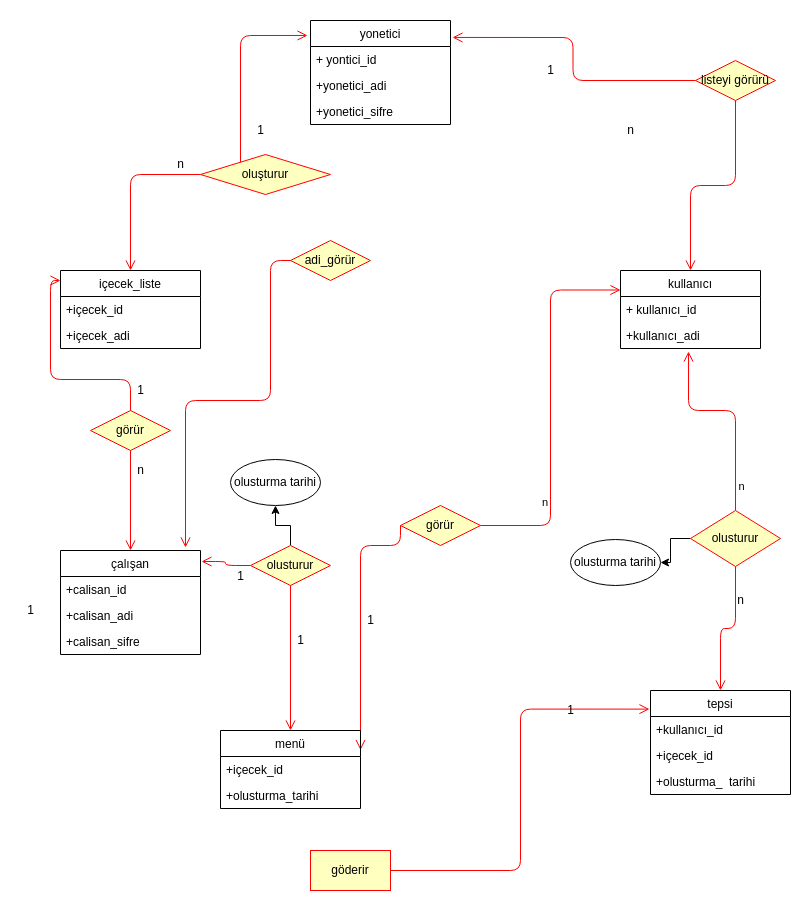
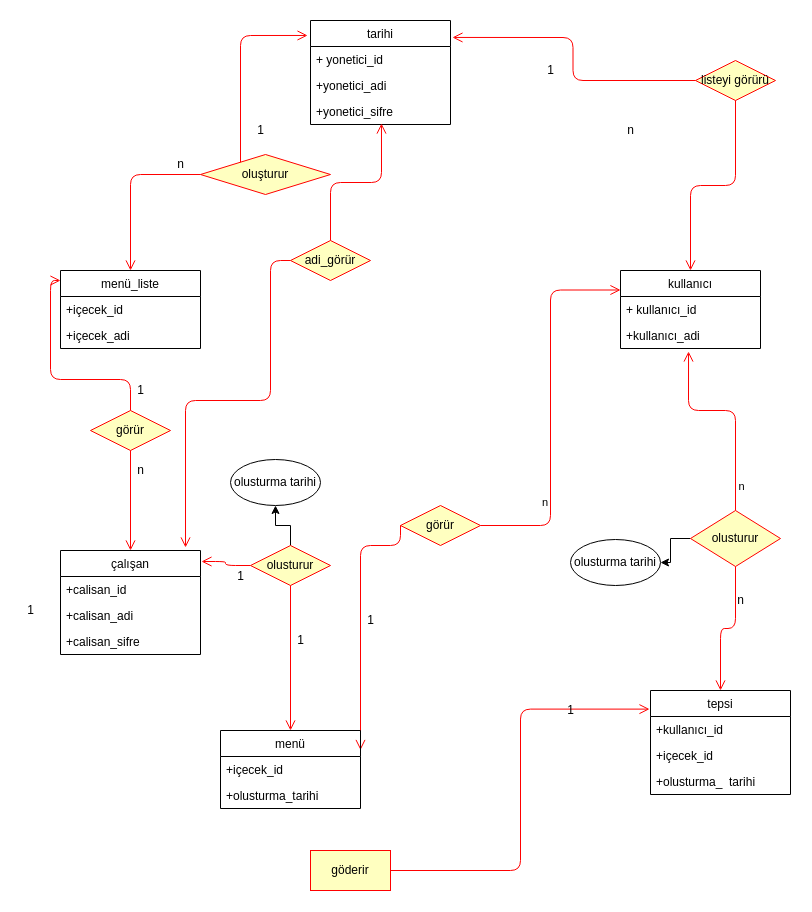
  <mxCell id="0" value="" />
  <mxCell id="1" parent="0" />
- <mxCell id="2" value="yonetici" style="swimlane;fontStyle=0;childLayout=stackLayout;horizontal=1;startSize=26;fillColor=none;horizontalStack=0;resizeParent=1;resizeParentMax=0;resizeLast=0;collapsible=1;marginBottom=0;" vertex="1" parent="1"><mxGeometry x="310" y="20" width="140" height="104" as="geometry" /></mxCell>
- <mxCell id="3" value="+ yontici_id" style="text;strokeColor=none;fillColor=none;align=left;verticalAlign=top;spacingLeft=4;spacingRight=4;overflow=hidden;rotatable=0;points=[[0,0.5],[1,0.5]];portConstraint=eastwest;" vertex="1" parent="2"><mxGeometry y="26" width="140" height="26" as="geometry" /></mxCell>
+ <mxCell id="2" value="tarihi" style="swimlane;fontStyle=0;childLayout=stackLayout;horizontal=1;startSize=26;fillColor=none;horizontalStack=0;resizeParent=1;resizeParentMax=0;resizeLast=0;collapsible=1;marginBottom=0;" vertex="1" parent="1"><mxGeometry x="310" y="20" width="140" height="104" as="geometry" /></mxCell>
+ <mxCell id="3" value="+ yonetici_id" style="text;strokeColor=none;fillColor=none;align=left;verticalAlign=top;spacingLeft=4;spacingRight=4;overflow=hidden;rotatable=0;points=[[0,0.5],[1,0.5]];portConstraint=eastwest;" vertex="1" parent="2"><mxGeometry y="26" width="140" height="26" as="geometry" /></mxCell>
  <mxCell id="4" value="+yonetici_adi&#10;" style="text;strokeColor=none;fillColor=none;align=left;verticalAlign=top;spacingLeft=4;spacingRight=4;overflow=hidden;rotatable=0;points=[[0,0.5],[1,0.5]];portConstraint=eastwest;" vertex="1" parent="2"><mxGeometry y="52" width="140" height="26" as="geometry" /></mxCell>
  <mxCell id="5" value="+yonetici_sifre" style="text;strokeColor=none;fillColor=none;align=left;verticalAlign=top;spacingLeft=4;spacingRight=4;overflow=hidden;rotatable=0;points=[[0,0.5],[1,0.5]];portConstraint=eastwest;" vertex="1" parent="2"><mxGeometry y="78" width="140" height="26" as="geometry" /></mxCell>
  <mxCell id="6" value="oluşturur" style="rhombus;whiteSpace=wrap;html=1;fillColor=#ffffc0;strokeColor=#ff0000;" vertex="1" parent="1"><mxGeometry x="200" y="154" width="130" height="40" as="geometry" /></mxCell>
  <mxCell id="7" value="" style="edgeStyle=orthogonalEdgeStyle;html=1;align=left;verticalAlign=bottom;endArrow=open;endSize=8;strokeColor=#ff0000;entryX=0.5;entryY=0;entryDx=0;entryDy=0;" edge="1" source="6" parent="1" target="11"><mxGeometry x="-0.518" y="-44" relative="1" as="geometry"><mxPoint x="120" y="260" as="targetPoint" /><Array as="points"><mxPoint x="130" y="174" /></Array><mxPoint as="offset" /></mxGeometry></mxCell>
  <mxCell id="8" value="" style="edgeStyle=orthogonalEdgeStyle;html=1;align=left;verticalAlign=top;endArrow=open;endSize=8;strokeColor=#ff0000;entryX=-0.021;entryY=0.144;entryDx=0;entryDy=0;entryPerimeter=0;" edge="1" source="6" parent="1" target="2"><mxGeometry x="0.204" y="66" relative="1" as="geometry"><mxPoint x="170" y="230" as="targetPoint" /><Array as="points"><mxPoint x="240" y="35" /></Array><mxPoint x="-37" y="11" as="offset" /></mxGeometry></mxCell>
  <mxCell id="9" value="1" style="text;html=1;align=center;verticalAlign=middle;resizable=0;points=[];autosize=1;strokeColor=none;" vertex="1" parent="1"><mxGeometry x="250" y="120" width="20" height="20" as="geometry" /></mxCell>
  <mxCell id="10" value="n" style="text;html=1;align=center;verticalAlign=middle;resizable=0;points=[];autosize=1;strokeColor=none;" vertex="1" parent="1"><mxGeometry x="170" y="154" width="20" height="20" as="geometry" /></mxCell>
- <mxCell id="11" value="içecek_liste" style="swimlane;fontStyle=0;childLayout=stackLayout;horizontal=1;startSize=26;fillColor=none;horizontalStack=0;resizeParent=1;resizeParentMax=0;resizeLast=0;collapsible=1;marginBottom=0;" vertex="1" parent="1"><mxGeometry x="60" y="270" width="140" height="78" as="geometry" /></mxCell>
+ <mxCell id="11" value="menü_liste" style="swimlane;fontStyle=0;childLayout=stackLayout;horizontal=1;startSize=26;fillColor=none;horizontalStack=0;resizeParent=1;resizeParentMax=0;resizeLast=0;collapsible=1;marginBottom=0;" vertex="1" parent="1"><mxGeometry x="60" y="270" width="140" height="78" as="geometry" /></mxCell>
  <mxCell id="12" value="+içecek_id" style="text;strokeColor=none;fillColor=none;align=left;verticalAlign=top;spacingLeft=4;spacingRight=4;overflow=hidden;rotatable=0;points=[[0,0.5],[1,0.5]];portConstraint=eastwest;" vertex="1" parent="11"><mxGeometry y="26" width="140" height="26" as="geometry" /></mxCell>
  <mxCell id="13" value="+içecek_adi" style="text;strokeColor=none;fillColor=none;align=left;verticalAlign=top;spacingLeft=4;spacingRight=4;overflow=hidden;rotatable=0;points=[[0,0.5],[1,0.5]];portConstraint=eastwest;" vertex="1" parent="11"><mxGeometry y="52" width="140" height="26" as="geometry" /></mxCell>
  <mxCell id="14" value="kullanıcı" style="swimlane;fontStyle=0;childLayout=stackLayout;horizontal=1;startSize=26;fillColor=none;horizontalStack=0;resizeParent=1;resizeParentMax=0;resizeLast=0;collapsible=1;marginBottom=0;" vertex="1" parent="1"><mxGeometry x="620" y="270" width="140" height="78" as="geometry" /></mxCell>
  <mxCell id="15" value="+ kullanıcı_id" style="text;strokeColor=none;fillColor=none;align=left;verticalAlign=top;spacingLeft=4;spacingRight=4;overflow=hidden;rotatable=0;points=[[0,0.5],[1,0.5]];portConstraint=eastwest;" vertex="1" parent="14"><mxGeometry y="26" width="140" height="26" as="geometry" /></mxCell>
  <mxCell id="16" value="+kullanıcı_adi" style="text;strokeColor=none;fillColor=none;align=left;verticalAlign=top;spacingLeft=4;spacingRight=4;overflow=hidden;rotatable=0;points=[[0,0.5],[1,0.5]];portConstraint=eastwest;" vertex="1" parent="14"><mxGeometry y="52" width="140" height="26" as="geometry" /></mxCell>
  <mxCell id="17" value="görür" style="rhombus;whiteSpace=wrap;html=1;fillColor=#ffffc0;strokeColor=#ff0000;" vertex="1" parent="1"><mxGeometry x="400" y="505" width="80" height="40" as="geometry" /></mxCell>
  <mxCell id="18" value="n" style="edgeStyle=orthogonalEdgeStyle;html=1;align=left;verticalAlign=bottom;endArrow=open;endSize=8;strokeColor=#ff0000;entryX=0;entryY=0.25;entryDx=0;entryDy=0;" edge="1" source="17" parent="1" target="14"><mxGeometry x="-0.554" y="10" relative="1" as="geometry"><mxPoint x="514" y="290" as="targetPoint" /><mxPoint as="offset" /></mxGeometry></mxCell>
  <mxCell id="19" value="" style="edgeStyle=orthogonalEdgeStyle;html=1;align=left;verticalAlign=top;endArrow=open;endSize=8;strokeColor=#ff0000;entryX=1;entryY=0.25;entryDx=0;entryDy=0;exitX=0;exitY=0.5;exitDx=0;exitDy=0;" edge="1" source="17" parent="1" target="45"><mxGeometry x="-0.492" y="-20" relative="1" as="geometry"><mxPoint x="374" y="420" as="targetPoint" /><Array as="points"><mxPoint x="400" y="545" /><mxPoint x="360" y="545" /></Array><mxPoint as="offset" /></mxGeometry></mxCell>
  <mxCell id="20" value="çalışan" style="swimlane;fontStyle=0;childLayout=stackLayout;horizontal=1;startSize=26;fillColor=none;horizontalStack=0;resizeParent=1;resizeParentMax=0;resizeLast=0;collapsible=1;marginBottom=0;" vertex="1" parent="1"><mxGeometry x="60" y="550" width="140" height="104" as="geometry" /></mxCell>
  <mxCell id="21" value="+calisan_id" style="text;strokeColor=none;fillColor=none;align=left;verticalAlign=top;spacingLeft=4;spacingRight=4;overflow=hidden;rotatable=0;points=[[0,0.5],[1,0.5]];portConstraint=eastwest;" vertex="1" parent="20"><mxGeometry y="26" width="140" height="26" as="geometry" /></mxCell>
  <mxCell id="22" value="+calisan_adi" style="text;strokeColor=none;fillColor=none;align=left;verticalAlign=top;spacingLeft=4;spacingRight=4;overflow=hidden;rotatable=0;points=[[0,0.5],[1,0.5]];portConstraint=eastwest;" vertex="1" parent="20"><mxGeometry y="52" width="140" height="26" as="geometry" /></mxCell>
  <mxCell id="23" value="+calisan_sifre" style="text;strokeColor=none;fillColor=none;align=left;verticalAlign=top;spacingLeft=4;spacingRight=4;overflow=hidden;rotatable=0;points=[[0,0.5],[1,0.5]];portConstraint=eastwest;" vertex="1" parent="20"><mxGeometry y="78" width="140" height="26" as="geometry" /></mxCell>
  <mxCell id="24" style="edgeStyle=orthogonalEdgeStyle;rounded=0;orthogonalLoop=1;jettySize=auto;html=1;" edge="1" parent="1" source="25" target="58"><mxGeometry relative="1" as="geometry" /></mxCell>
  <mxCell id="25" value="olusturur" style="rhombus;whiteSpace=wrap;html=1;fillColor=#ffffc0;strokeColor=#ff0000;" vertex="1" parent="1"><mxGeometry x="690" y="510" width="90" height="56" as="geometry" /></mxCell>
  <mxCell id="26" value="" style="edgeStyle=orthogonalEdgeStyle;html=1;align=left;verticalAlign=bottom;endArrow=open;endSize=8;strokeColor=#ff0000;entryX=0.486;entryY=1.115;entryDx=0;entryDy=0;entryPerimeter=0;exitX=0.5;exitY=0;exitDx=0;exitDy=0;" edge="1" source="25" parent="1" target="16"><mxGeometry x="-1" relative="1" as="geometry"><mxPoint x="640" y="450" as="targetPoint" /><Array as="points"><mxPoint x="735" y="410" /><mxPoint x="688" y="410" /></Array></mxGeometry></mxCell>
  <mxCell id="27" value="n" style="edgeLabel;html=1;align=center;verticalAlign=middle;resizable=0;points=[];" vertex="1" connectable="0" parent="26"><mxGeometry x="-0.757" y="-5" relative="1" as="geometry"><mxPoint as="offset" /></mxGeometry></mxCell>
  <mxCell id="28" value="" style="edgeStyle=orthogonalEdgeStyle;html=1;align=left;verticalAlign=top;endArrow=open;endSize=8;strokeColor=#ff0000;entryX=0.5;entryY=0;entryDx=0;entryDy=0;" edge="1" source="25" parent="1" target="29"><mxGeometry x="-1" relative="1" as="geometry"><mxPoint x="470" y="490" as="targetPoint" /></mxGeometry></mxCell>
  <mxCell id="29" value="tepsi" style="swimlane;fontStyle=0;childLayout=stackLayout;horizontal=1;startSize=26;fillColor=none;horizontalStack=0;resizeParent=1;resizeParentMax=0;resizeLast=0;collapsible=1;marginBottom=0;" vertex="1" parent="1"><mxGeometry x="650" y="690" width="140" height="104" as="geometry" /></mxCell>
  <mxCell id="30" value="+kullanıcı_id" style="text;strokeColor=none;fillColor=none;align=left;verticalAlign=top;spacingLeft=4;spacingRight=4;overflow=hidden;rotatable=0;points=[[0,0.5],[1,0.5]];portConstraint=eastwest;" vertex="1" parent="29"><mxGeometry y="26" width="140" height="26" as="geometry" /></mxCell>
  <mxCell id="31" value="+içecek_id" style="text;strokeColor=none;fillColor=none;align=left;verticalAlign=top;spacingLeft=4;spacingRight=4;overflow=hidden;rotatable=0;points=[[0,0.5],[1,0.5]];portConstraint=eastwest;" vertex="1" parent="29"><mxGeometry y="52" width="140" height="26" as="geometry" /></mxCell>
  <mxCell id="32" value="+olusturma_  tarihi" style="text;strokeColor=none;fillColor=none;align=left;verticalAlign=top;spacingLeft=4;spacingRight=4;overflow=hidden;rotatable=0;points=[[0,0.5],[1,0.5]];portConstraint=eastwest;" vertex="1" parent="29"><mxGeometry y="78" width="140" height="26" as="geometry" /></mxCell>
  <mxCell id="33" value="listeyi görürü" style="rhombus;whiteSpace=wrap;html=1;fillColor=#ffffc0;strokeColor=#ff0000;" vertex="1" parent="1"><mxGeometry x="695" y="60" width="80" height="40" as="geometry" /></mxCell>
  <mxCell id="34" value="" style="edgeStyle=orthogonalEdgeStyle;html=1;align=left;verticalAlign=bottom;endArrow=open;endSize=8;strokeColor=#ff0000;entryX=0.5;entryY=0;entryDx=0;entryDy=0;" edge="1" source="33" parent="1" target="14"><mxGeometry x="0.298" y="68" relative="1" as="geometry"><mxPoint x="760" y="85" as="targetPoint" /><mxPoint x="-58" y="-68" as="offset" /></mxGeometry></mxCell>
  <mxCell id="35" value="" style="edgeStyle=orthogonalEdgeStyle;html=1;align=left;verticalAlign=top;endArrow=open;endSize=8;strokeColor=#ff0000;entryX=1.014;entryY=0.163;entryDx=0;entryDy=0;entryPerimeter=0;" edge="1" source="33" parent="1" target="2"><mxGeometry x="-1" relative="1" as="geometry"><mxPoint x="470" y="78" as="targetPoint" /></mxGeometry></mxCell>
  <mxCell id="36" value="1" style="text;html=1;align=center;verticalAlign=middle;resizable=0;points=[];autosize=1;strokeColor=none;" vertex="1" parent="1"><mxGeometry x="540" y="60" width="20" height="20" as="geometry" /></mxCell>
  <mxCell id="37" value="n" style="text;html=1;align=center;verticalAlign=middle;resizable=0;points=[];autosize=1;strokeColor=none;" vertex="1" parent="1"><mxGeometry x="620" y="120" width="20" height="20" as="geometry" /></mxCell>
  <mxCell id="38" value="görür" style="rhombus;whiteSpace=wrap;html=1;fillColor=#ffffc0;strokeColor=#ff0000;" vertex="1" parent="1"><mxGeometry x="90" y="410" width="80" height="40" as="geometry" /></mxCell>
  <mxCell id="39" value="" style="edgeStyle=orthogonalEdgeStyle;html=1;align=left;verticalAlign=bottom;endArrow=open;endSize=8;strokeColor=#ff0000;entryX=0;entryY=0.128;entryDx=0;entryDy=0;entryPerimeter=0;" edge="1" source="38" parent="1" target="11"><mxGeometry x="-1" relative="1" as="geometry"><mxPoint x="270" y="430" as="targetPoint" /></mxGeometry></mxCell>
  <mxCell id="40" value="" style="edgeStyle=orthogonalEdgeStyle;html=1;align=left;verticalAlign=top;endArrow=open;endSize=8;strokeColor=#ff0000;entryX=0.5;entryY=0;entryDx=0;entryDy=0;" edge="1" source="38" parent="1" target="20"><mxGeometry x="-1" relative="1" as="geometry"><mxPoint x="130" y="510" as="targetPoint" /></mxGeometry></mxCell>
  <mxCell id="41" style="edgeStyle=orthogonalEdgeStyle;rounded=0;orthogonalLoop=1;jettySize=auto;html=1;entryX=0.5;entryY=1;entryDx=0;entryDy=0;" edge="1" parent="1" source="42" target="59"><mxGeometry relative="1" as="geometry" /></mxCell>
  <mxCell id="42" value="olusturur" style="rhombus;whiteSpace=wrap;html=1;fillColor=#ffffc0;strokeColor=#ff0000;" vertex="1" parent="1"><mxGeometry x="250" y="545" width="80" height="40" as="geometry" /></mxCell>
  <mxCell id="43" value="" style="edgeStyle=orthogonalEdgeStyle;html=1;align=left;verticalAlign=bottom;endArrow=open;endSize=8;strokeColor=#ff0000;entryX=0.5;entryY=0;entryDx=0;entryDy=0;" edge="1" source="42" parent="1" target="45"><mxGeometry x="-1" relative="1" as="geometry"><mxPoint x="290" y="710" as="targetPoint" /></mxGeometry></mxCell>
  <mxCell id="44" value="" style="edgeStyle=orthogonalEdgeStyle;html=1;align=left;verticalAlign=top;endArrow=open;endSize=8;strokeColor=#ff0000;entryX=1.007;entryY=0.106;entryDx=0;entryDy=0;entryPerimeter=0;" edge="1" source="42" parent="1" target="20"><mxGeometry x="-1" relative="1" as="geometry"><mxPoint x="290" y="645" as="targetPoint" /></mxGeometry></mxCell>
  <mxCell id="45" value="menü" style="swimlane;fontStyle=0;childLayout=stackLayout;horizontal=1;startSize=26;fillColor=none;horizontalStack=0;resizeParent=1;resizeParentMax=0;resizeLast=0;collapsible=1;marginBottom=0;" vertex="1" parent="1"><mxGeometry x="220" y="730" width="140" height="78" as="geometry" /></mxCell>
  <mxCell id="46" value="+içecek_id" style="text;strokeColor=none;fillColor=none;align=left;verticalAlign=top;spacingLeft=4;spacingRight=4;overflow=hidden;rotatable=0;points=[[0,0.5],[1,0.5]];portConstraint=eastwest;" vertex="1" parent="45"><mxGeometry y="26" width="140" height="26" as="geometry" /></mxCell>
  <mxCell id="47" value="+olusturma_tarihi" style="text;strokeColor=none;fillColor=none;align=left;verticalAlign=top;spacingLeft=4;spacingRight=4;overflow=hidden;rotatable=0;points=[[0,0.5],[1,0.5]];portConstraint=eastwest;" vertex="1" parent="45"><mxGeometry y="52" width="140" height="26" as="geometry" /></mxCell>
  <mxCell id="48" value="göderir" style="whiteSpace=wrap;html=1;fillColor=#ffffc0;strokeColor=#ff0000;rounded=0;" vertex="1" parent="1"><mxGeometry x="310" y="850" width="80" height="40" as="geometry" /></mxCell>
  <mxCell id="49" value="" style="edgeStyle=orthogonalEdgeStyle;html=1;align=left;verticalAlign=bottom;endArrow=open;endSize=8;strokeColor=#ff0000;entryX=-0.007;entryY=0.179;entryDx=0;entryDy=0;entryPerimeter=0;" edge="1" source="48" parent="1" target="29"><mxGeometry x="-1" relative="1" as="geometry"><mxPoint x="490" y="870" as="targetPoint" /></mxGeometry></mxCell>
  <mxCell id="50" value="1" style="text;html=1;align=center;verticalAlign=middle;resizable=0;points=[];autosize=1;strokeColor=none;" vertex="1" parent="1"><mxGeometry x="230" y="566" width="20" height="20" as="geometry" /></mxCell>
  <mxCell id="51" value="1" style="text;html=1;align=center;verticalAlign=middle;resizable=0;points=[];autosize=1;strokeColor=none;" vertex="1" parent="1"><mxGeometry x="290" y="630" width="20" height="20" as="geometry" /></mxCell>
  <mxCell id="52" value="1" style="text;html=1;align=center;verticalAlign=middle;resizable=0;points=[];autosize=1;strokeColor=none;" vertex="1" parent="1"><mxGeometry x="360" y="610" width="20" height="20" as="geometry" /></mxCell>
  <mxCell id="53" value="n" style="text;html=1;align=center;verticalAlign=middle;resizable=0;points=[];autosize=1;strokeColor=none;" vertex="1" parent="1"><mxGeometry x="730" y="590" width="20" height="20" as="geometry" /></mxCell>
  <mxCell id="54" value="1" style="text;html=1;align=center;verticalAlign=middle;resizable=0;points=[];autosize=1;strokeColor=none;" vertex="1" parent="1"><mxGeometry x="560" y="700" width="20" height="20" as="geometry" /></mxCell>
  <mxCell id="55" value="1" style="text;html=1;align=center;verticalAlign=middle;resizable=0;points=[];autosize=1;strokeColor=none;" vertex="1" parent="1"><mxGeometry x="20" y="600" width="20" height="20" as="geometry" /></mxCell>
  <mxCell id="56" value="1" style="text;html=1;align=center;verticalAlign=middle;resizable=0;points=[];autosize=1;strokeColor=none;" vertex="1" parent="1"><mxGeometry x="130" y="380" width="20" height="20" as="geometry" /></mxCell>
  <mxCell id="57" value="n" style="text;html=1;align=center;verticalAlign=middle;resizable=0;points=[];autosize=1;strokeColor=none;" vertex="1" parent="1"><mxGeometry x="130" y="460" width="20" height="20" as="geometry" /></mxCell>
  <mxCell id="58" value="olusturma tarihi" style="ellipse;whiteSpace=wrap;html=1;" vertex="1" parent="1"><mxGeometry x="570" y="539" width="90" height="46" as="geometry" /></mxCell>
  <mxCell id="59" value="olusturma tarihi" style="ellipse;whiteSpace=wrap;html=1;" vertex="1" parent="1"><mxGeometry x="230" y="459" width="90" height="46" as="geometry" /></mxCell>
  <mxCell id="60" value="adi_görür" style="rhombus;whiteSpace=wrap;html=1;fillColor=#ffffc0;strokeColor=#ff0000;" vertex="1" parent="1"><mxGeometry x="290" y="240" width="80" height="40" as="geometry" /></mxCell>
+ <mxCell id="61" value="" style="edgeStyle=orthogonalEdgeStyle;html=1;align=left;verticalAlign=bottom;endArrow=open;endSize=8;strokeColor=#ff0000;entryX=0.507;entryY=0.962;entryDx=0;entryDy=0;entryPerimeter=0;" edge="1" source="60" parent="1" target="5"><mxGeometry x="-1" relative="1" as="geometry"><mxPoint x="470" y="260" as="targetPoint" /></mxGeometry></mxCell>
  <mxCell id="62" value="" style="edgeStyle=orthogonalEdgeStyle;html=1;align=left;verticalAlign=top;endArrow=open;endSize=8;strokeColor=#ff0000;entryX=0.893;entryY=-0.029;entryDx=0;entryDy=0;entryPerimeter=0;" edge="1" source="60" parent="1" target="20"><mxGeometry x="-1" relative="1" as="geometry"><mxPoint x="330" y="340" as="targetPoint" /><Array as="points"><mxPoint x="270" y="260" /><mxPoint x="270" y="400" /><mxPoint x="185" y="400" /></Array></mxGeometry></mxCell>
